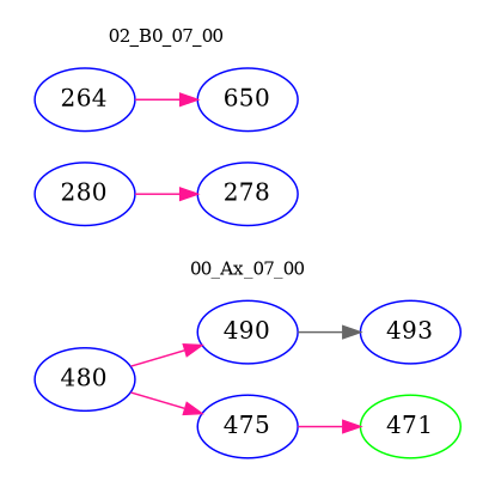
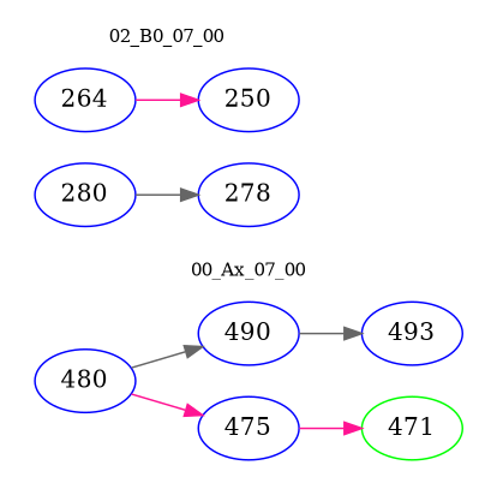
  digraph {
    rankdir=LR
    node [color=blue]
    edge [color=deeppink]
    n1 [label=480]
    n2 [label=475]
    n3 [label=490]
    n4 [color=green label=471]
    n5 [label=493]
    n6 [label=264]
    n7 [label=280]
-   n8 [label=650]
+   n8 [label=250]
    n9 [label=278]
    subgraph cluster_1 {
      color=white
      fontsize=10
      label="00_Ax_07_00"
      n1
      n2
      n3
      n4
      n5
    }
    subgraph cluster_2 {
      color=white
      fontsize=10
      label="02_B0_07_00"
      n6
      n7
      n8
      n9
    }
    n1 -> n2
-   n1 -> n3
+   n1 -> n3 [color=gray40]
    n2 -> n4
    n3 -> n5 [color=gray40]
    n6 -> n8
-   n7 -> n9
+   n7 -> n9 [color=gray40]
  }
